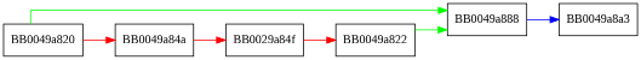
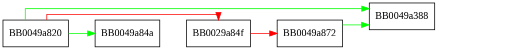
  digraph {
    fontname="Liberation Serif"
    rankdir=LR
    splines=ortho
    node [fontname="Liberation Serif" shape=box]
    edge [color=red fontname="Liberation Serif"]
    BB0049a820
-   BB0049a888
+   BB0049a888 [label=BB0049a388]
    BB0049a84a
-   BB0049a8a3
    n5 [label=BB0029a84f]
-   BB0049a872 [label=BB0049a822]
+   BB0049a872
    BB0049a820 -> BB0049a888 [color=green]
-   BB0049a820 -> BB0049a84a
-   BB0049a888 -> BB0049a8a3 [color=blue]
-   BB0049a84a -> n5
+   BB0049a820 -> BB0049a84a [color=green]
+   BB0049a820 -> n5
    n5 -> BB0049a872
    BB0049a872 -> BB0049a888 [color=green]
  }
